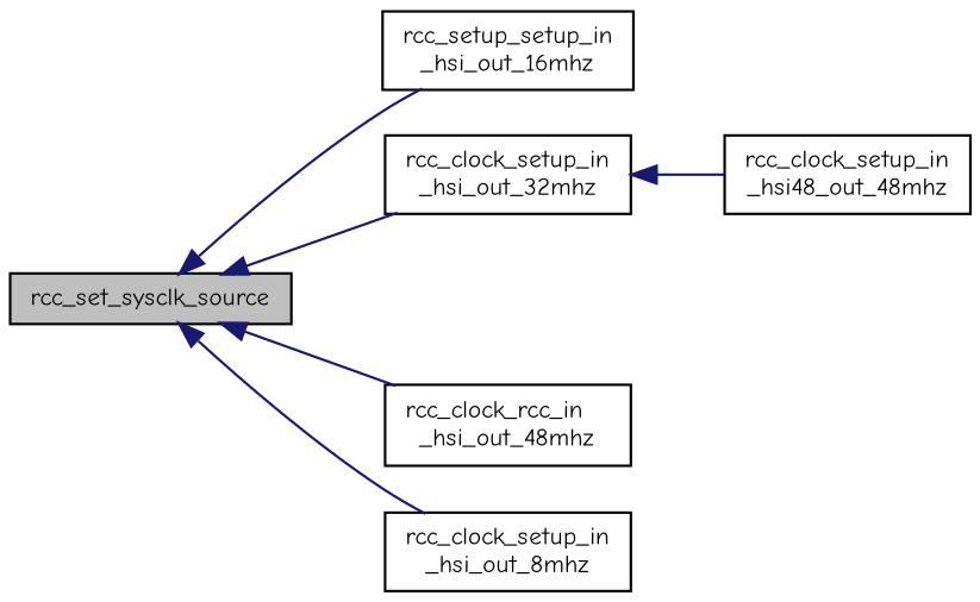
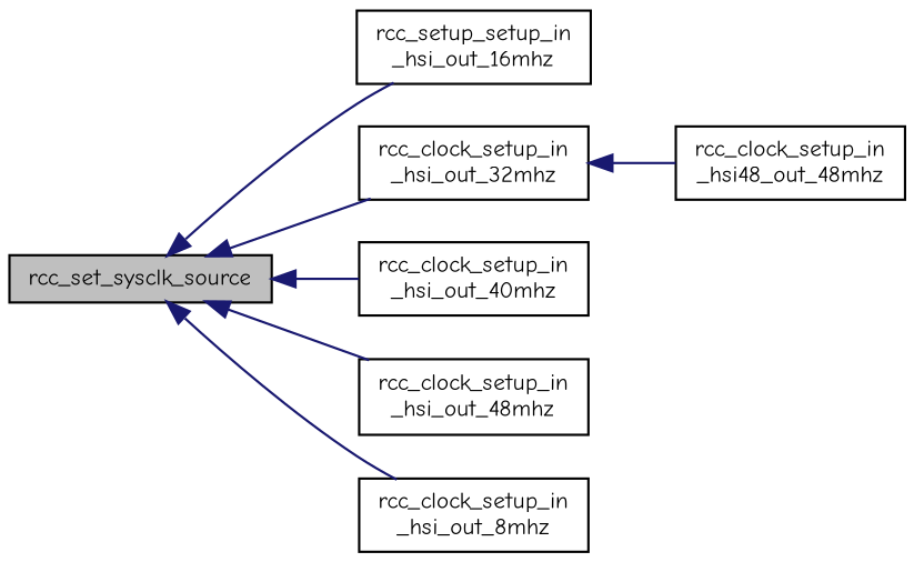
  digraph {
    fontname="Comic Neue"
    rankdir=LR
    node [color=black fillcolor=white fontname="Comic Neue" fontsize=10 shape=record style=filled]
    edge [color=midnightblue dir=back fontname="Comic Neue" fontsize=10 labelfontname=Helvetica labelfontsize=10 style=solid]
    n1 [fillcolor=grey75 fontcolor=black height=0.2 label=rcc_set_sysclk_source width=0.4]
    n2 [height=0.2 label="rcc_setup_setup_in\l_hsi_out_16mhz" width=0.4]
    n3 [height=0.2 label="rcc_clock_setup_in\l_hsi_out_32mhz" width=0.4]
-   n5 [height=0.2 label="rcc_clock_rcc_in\l_hsi_out_48mhz" width=0.4]
+   n4 [height=0.2 label="rcc_clock_setup_in\l_hsi_out_40mhz" width=0.4]
+   n5 [height=0.2 label="rcc_clock_setup_in\l_hsi_out_48mhz" width=0.4]
    n6 [height=0.2 label="rcc_clock_setup_in\l_hsi_out_8mhz" width=0.4]
    n7 [height=0.2 label="rcc_clock_setup_in\l_hsi48_out_48mhz" width=0.4]
    n1 -> n2
    n1 -> n3
+   n1 -> n4
    n1 -> n5
    n1 -> n6
    n3 -> n7
  }
